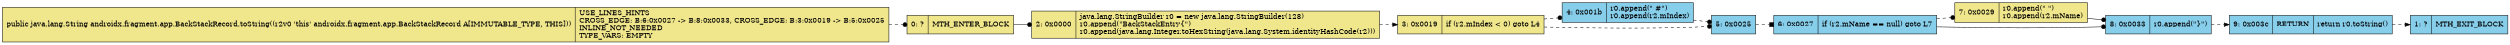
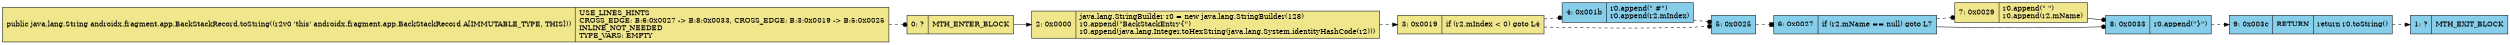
  digraph {
    rankdir=LR
    node [fillcolor=skyblue shape=record style=filled]
    edge [arrowhead=dot style=dashed]
    n1 [fillcolor=khaki label="{0\:\ ?|MTH_ENTER_BLOCK\l}"]
    n2 [fillcolor=khaki label="{2\:\ 0x0000|java.lang.StringBuilder r0 = new java.lang.StringBuilder(128)\lr0.append(\"BackStackEntry\{\")\lr0.append(java.lang.Integer.toHexString(java.lang.System.identityHashCode(r2)))\l}"]
    n3 [fillcolor=khaki label="{3\:\ 0x0019|if (r2.mIndex \< 0) goto L4\l}"]
    n4 [label="{4\:\ 0x001b|r0.append(\" #\")\lr0.append(r2.mIndex)\l}"]
    n5 [label="{5\:\ 0x0025}"]
    n6 [label="{6\:\ 0x0027|if (r2.mName == null) goto L7\l}"]
    n7 [fillcolor=khaki label="{7\:\ 0x0029|r0.append(\" \")\lr0.append(r2.mName)\l}"]
    n8 [label="{8\:\ 0x0033|r0.append(\"\}\")\l}"]
    n9 [label="{9\:\ 0x003c|RETURN\l|return r0.toString()\l}"]
    n10 [label="{1\:\ ?|MTH_EXIT_BLOCK\l}"]
    n11 [fillcolor=khaki label="{public java.lang.String androidx.fragment.app.BackStackRecord.toString((r2v0 'this' androidx.fragment.app.BackStackRecord A[IMMUTABLE_TYPE, THIS]))  | USE_LINES_HINTS\lCROSS_EDGE: B:6:0x0027 \-\> B:8:0x0033, CROSS_EDGE: B:3:0x0019 \-\> B:5:0x0025\lINLINE_NOT_NEEDED\lTYPE_VARS: EMPTY\l}"]
-   n1 -> n2 [style=solid]
+   n1 -> n2 [arrowhead=normal style=solid]
    n2 -> n3 [arrowhead=normal]
    n3 -> n4
    n3 -> n5
    n4 -> n5
    n5 -> n6 [arrowhead=box]
    n6 -> n7
    n6 -> n8 [style=solid]
    n7 -> n8 [style=solid]
    n8 -> n9 [arrowhead=normal]
    n9 -> n10 [arrowhead=normal]
    n11 -> n1
  }
